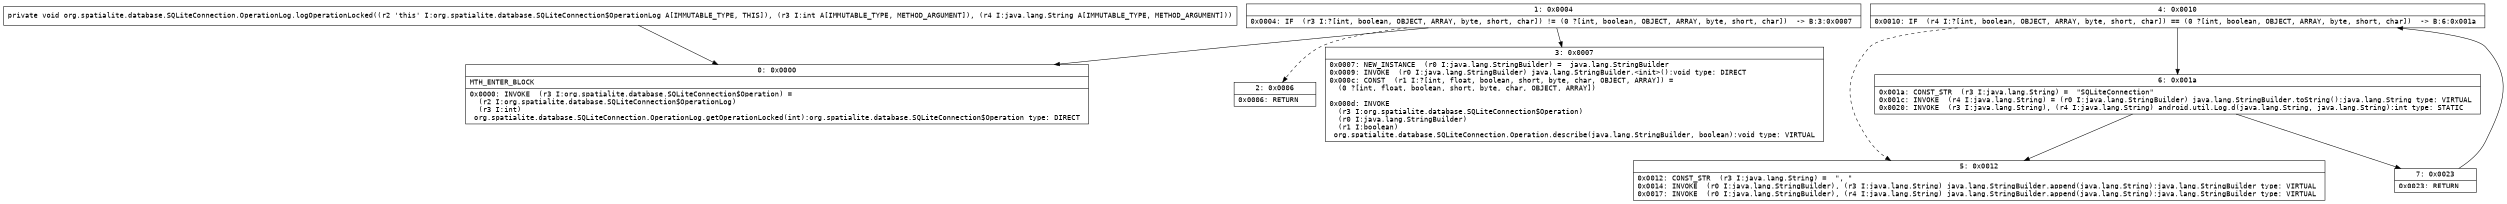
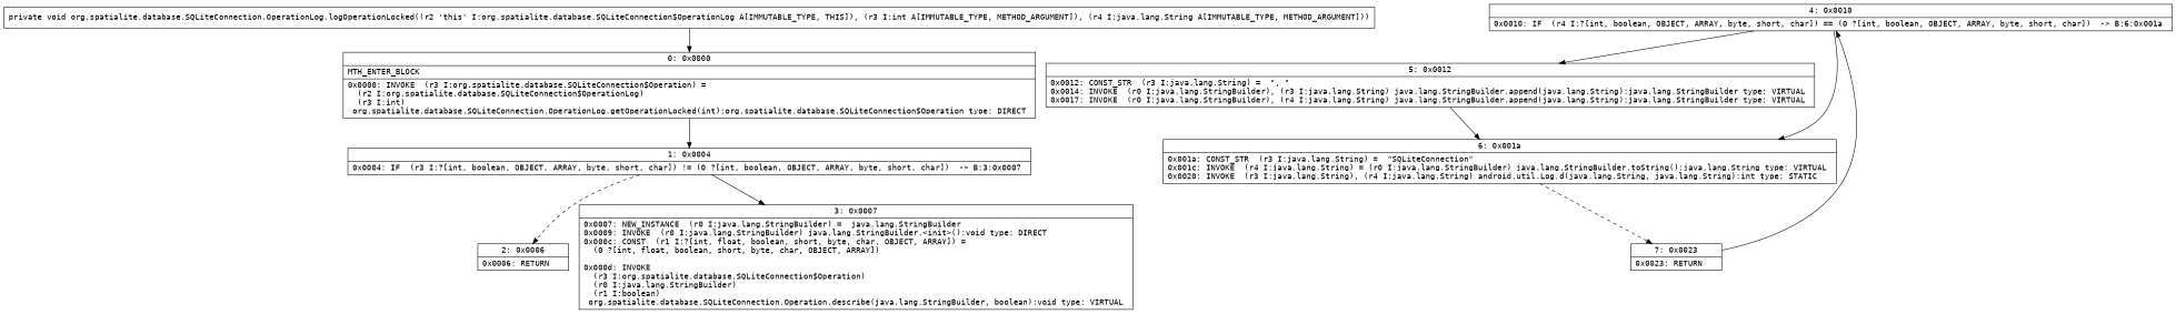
  digraph {
    fontname="DejaVu Sans Mono"
    node [fontname="DejaVu Sans Mono" shape=record]
    edge [fontname="DejaVu Sans Mono"]
    n1 [label="{0\:\ 0x0000|MTH_ENTER_BLOCK\l|0x0000: INVOKE  (r3 I:org.spatialite.database.SQLiteConnection$Operation) = \l  (r2 I:org.spatialite.database.SQLiteConnection$OperationLog)\l  (r3 I:int)\l org.spatialite.database.SQLiteConnection.OperationLog.getOperationLocked(int):org.spatialite.database.SQLiteConnection$Operation type: DIRECT \l}"]
    n2 [label="{1\:\ 0x0004|0x0004: IF  (r3 I:?[int, boolean, OBJECT, ARRAY, byte, short, char]) != (0 ?[int, boolean, OBJECT, ARRAY, byte, short, char])  \-\> B:3:0x0007 \l}"]
    n3 [label="{2\:\ 0x0006|0x0006: RETURN   \l}"]
    n4 [label="{3\:\ 0x0007|0x0007: NEW_INSTANCE  (r0 I:java.lang.StringBuilder) =  java.lang.StringBuilder \l0x0009: INVOKE  (r0 I:java.lang.StringBuilder) java.lang.StringBuilder.\<init\>():void type: DIRECT \l0x000c: CONST  (r1 I:?[int, float, boolean, short, byte, char, OBJECT, ARRAY]) = \l  (0 ?[int, float, boolean, short, byte, char, OBJECT, ARRAY])\l \l0x000d: INVOKE  \l  (r3 I:org.spatialite.database.SQLiteConnection$Operation)\l  (r0 I:java.lang.StringBuilder)\l  (r1 I:boolean)\l org.spatialite.database.SQLiteConnection.Operation.describe(java.lang.StringBuilder, boolean):void type: VIRTUAL \l}"]
    n5 [label="{4\:\ 0x0010|0x0010: IF  (r4 I:?[int, boolean, OBJECT, ARRAY, byte, short, char]) == (0 ?[int, boolean, OBJECT, ARRAY, byte, short, char])  \-\> B:6:0x001a \l}"]
    n6 [label="{5\:\ 0x0012|0x0012: CONST_STR  (r3 I:java.lang.String) =  \", \" \l0x0014: INVOKE  (r0 I:java.lang.StringBuilder), (r3 I:java.lang.String) java.lang.StringBuilder.append(java.lang.String):java.lang.StringBuilder type: VIRTUAL \l0x0017: INVOKE  (r0 I:java.lang.StringBuilder), (r4 I:java.lang.String) java.lang.StringBuilder.append(java.lang.String):java.lang.StringBuilder type: VIRTUAL \l}"]
    n7 [label="{6\:\ 0x001a|0x001a: CONST_STR  (r3 I:java.lang.String) =  \"SQLiteConnection\" \l0x001c: INVOKE  (r4 I:java.lang.String) = (r0 I:java.lang.StringBuilder) java.lang.StringBuilder.toString():java.lang.String type: VIRTUAL \l0x0020: INVOKE  (r3 I:java.lang.String), (r4 I:java.lang.String) android.util.Log.d(java.lang.String, java.lang.String):int type: STATIC \l}"]
    n8 [label="{7\:\ 0x0023|0x0023: RETURN   \l}"]
    n9 [label="{private void org.spatialite.database.SQLiteConnection.OperationLog.logOperationLocked((r2 'this' I:org.spatialite.database.SQLiteConnection$OperationLog A[IMMUTABLE_TYPE, THIS]), (r3 I:int A[IMMUTABLE_TYPE, METHOD_ARGUMENT]), (r4 I:java.lang.String A[IMMUTABLE_TYPE, METHOD_ARGUMENT])) }"]
-   n2 -> n1
+   n1 -> n2
    n2 -> n3 [style=dashed]
    n2 -> n4
-   n5 -> n6 [style=dashed]
+   n5 -> n6 [style=solid]
    n5 -> n7
-   n7 -> n6
-   n7 -> n8
+   n6 -> n7
+   n7 -> n8 [style=dashed]
    n8 -> n5
    n9 -> n1
  }
